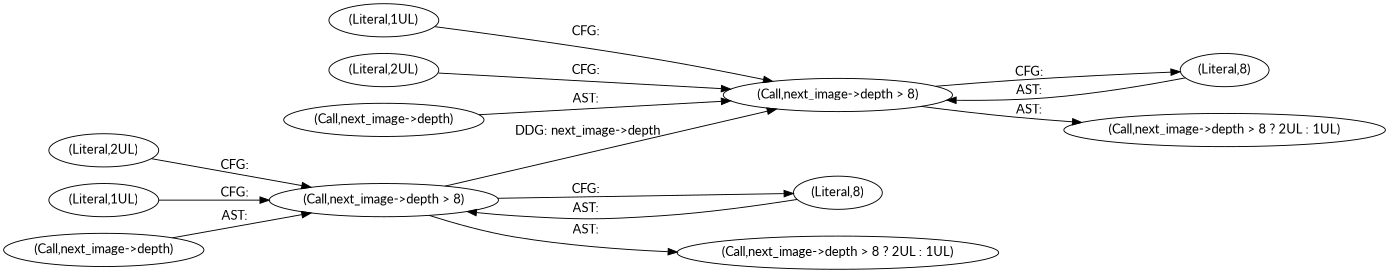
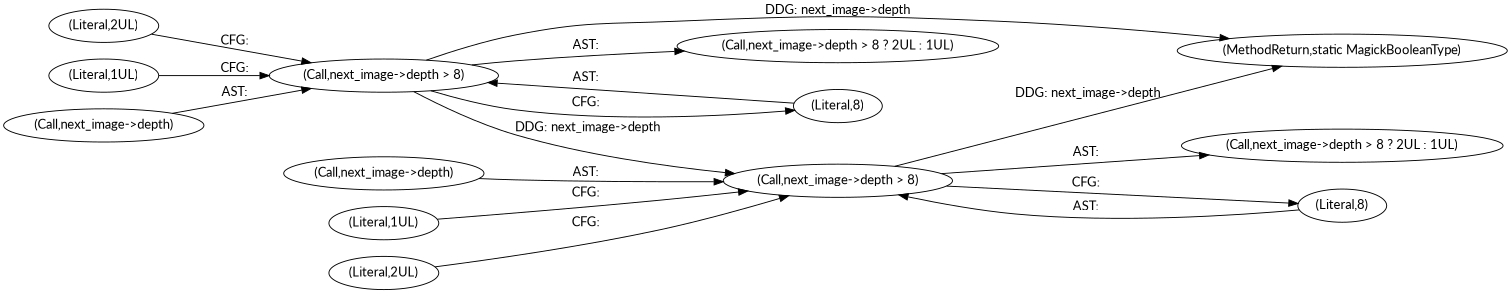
  digraph {
    rankdir=LR
    fontname=Lato
    node [fontname=Lato]
    edge [fontname=Lato]
    n1 [label="(Call,next_image->depth > 8)"]
    n2 [label="(Call,next_image->depth > 8)"]
    n3 [label="(Literal,8)"]
    n4 [label="(Call,next_image->depth > 8 ? 2UL : 1UL)"]
+   n5 [label="(MethodReturn,static MagickBooleanType)"]
    n6 [label="(Literal,8)"]
    n7 [label="(Call,next_image->depth > 8 ? 2UL : 1UL)"]
    n8 [label="(Literal,1UL)"]
    n9 [label="(Literal,2UL)"]
    n10 [label="(Literal,1UL)"]
    n11 [label="(Literal,2UL)"]
    n12 [label="(Call,next_image->depth)"]
    n13 [label="(Call,next_image->depth)"]
    n1 -> n2 [label="DDG: next_image->depth"]
    n1 -> n3 [label="CFG: "]
    n1 -> n4 [label="AST: "]
+   n1 -> n5 [label="DDG: next_image->depth"]
+   n2 -> n5 [label="DDG: next_image->depth"]
    n2 -> n6 [label="CFG: "]
    n2 -> n7 [label="AST: "]
    n3 -> n1 [label="AST: "]
    n6 -> n2 [label="AST: "]
    n8 -> n2 [label="CFG: "]
    n9 -> n1 [label="CFG: "]
    n10 -> n1 [label="CFG: "]
    n11 -> n2 [label="CFG: "]
    n12 -> n1 [label="AST: "]
    n13 -> n2 [label="AST: "]
  }
